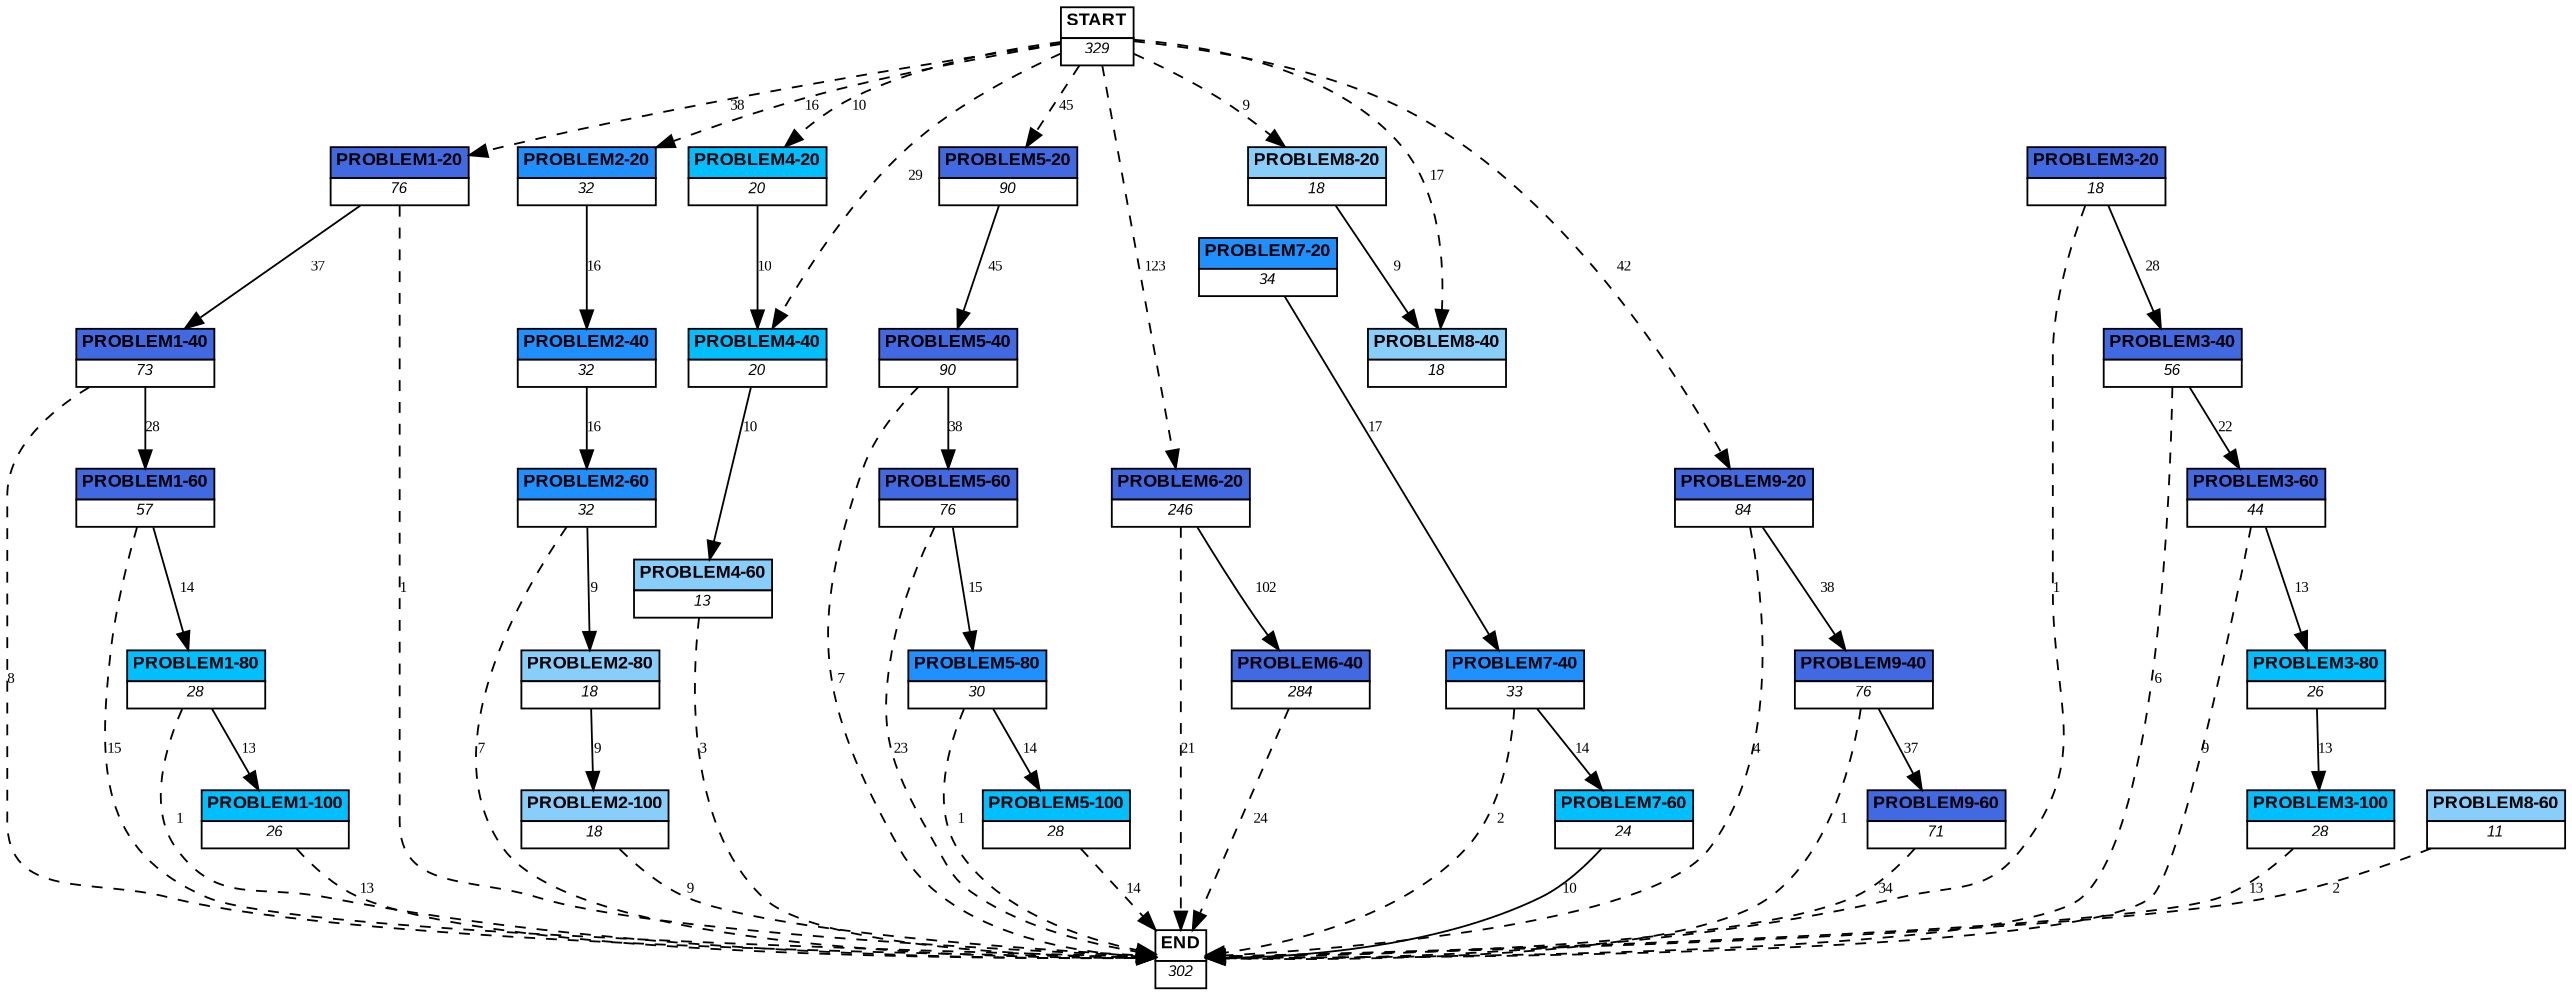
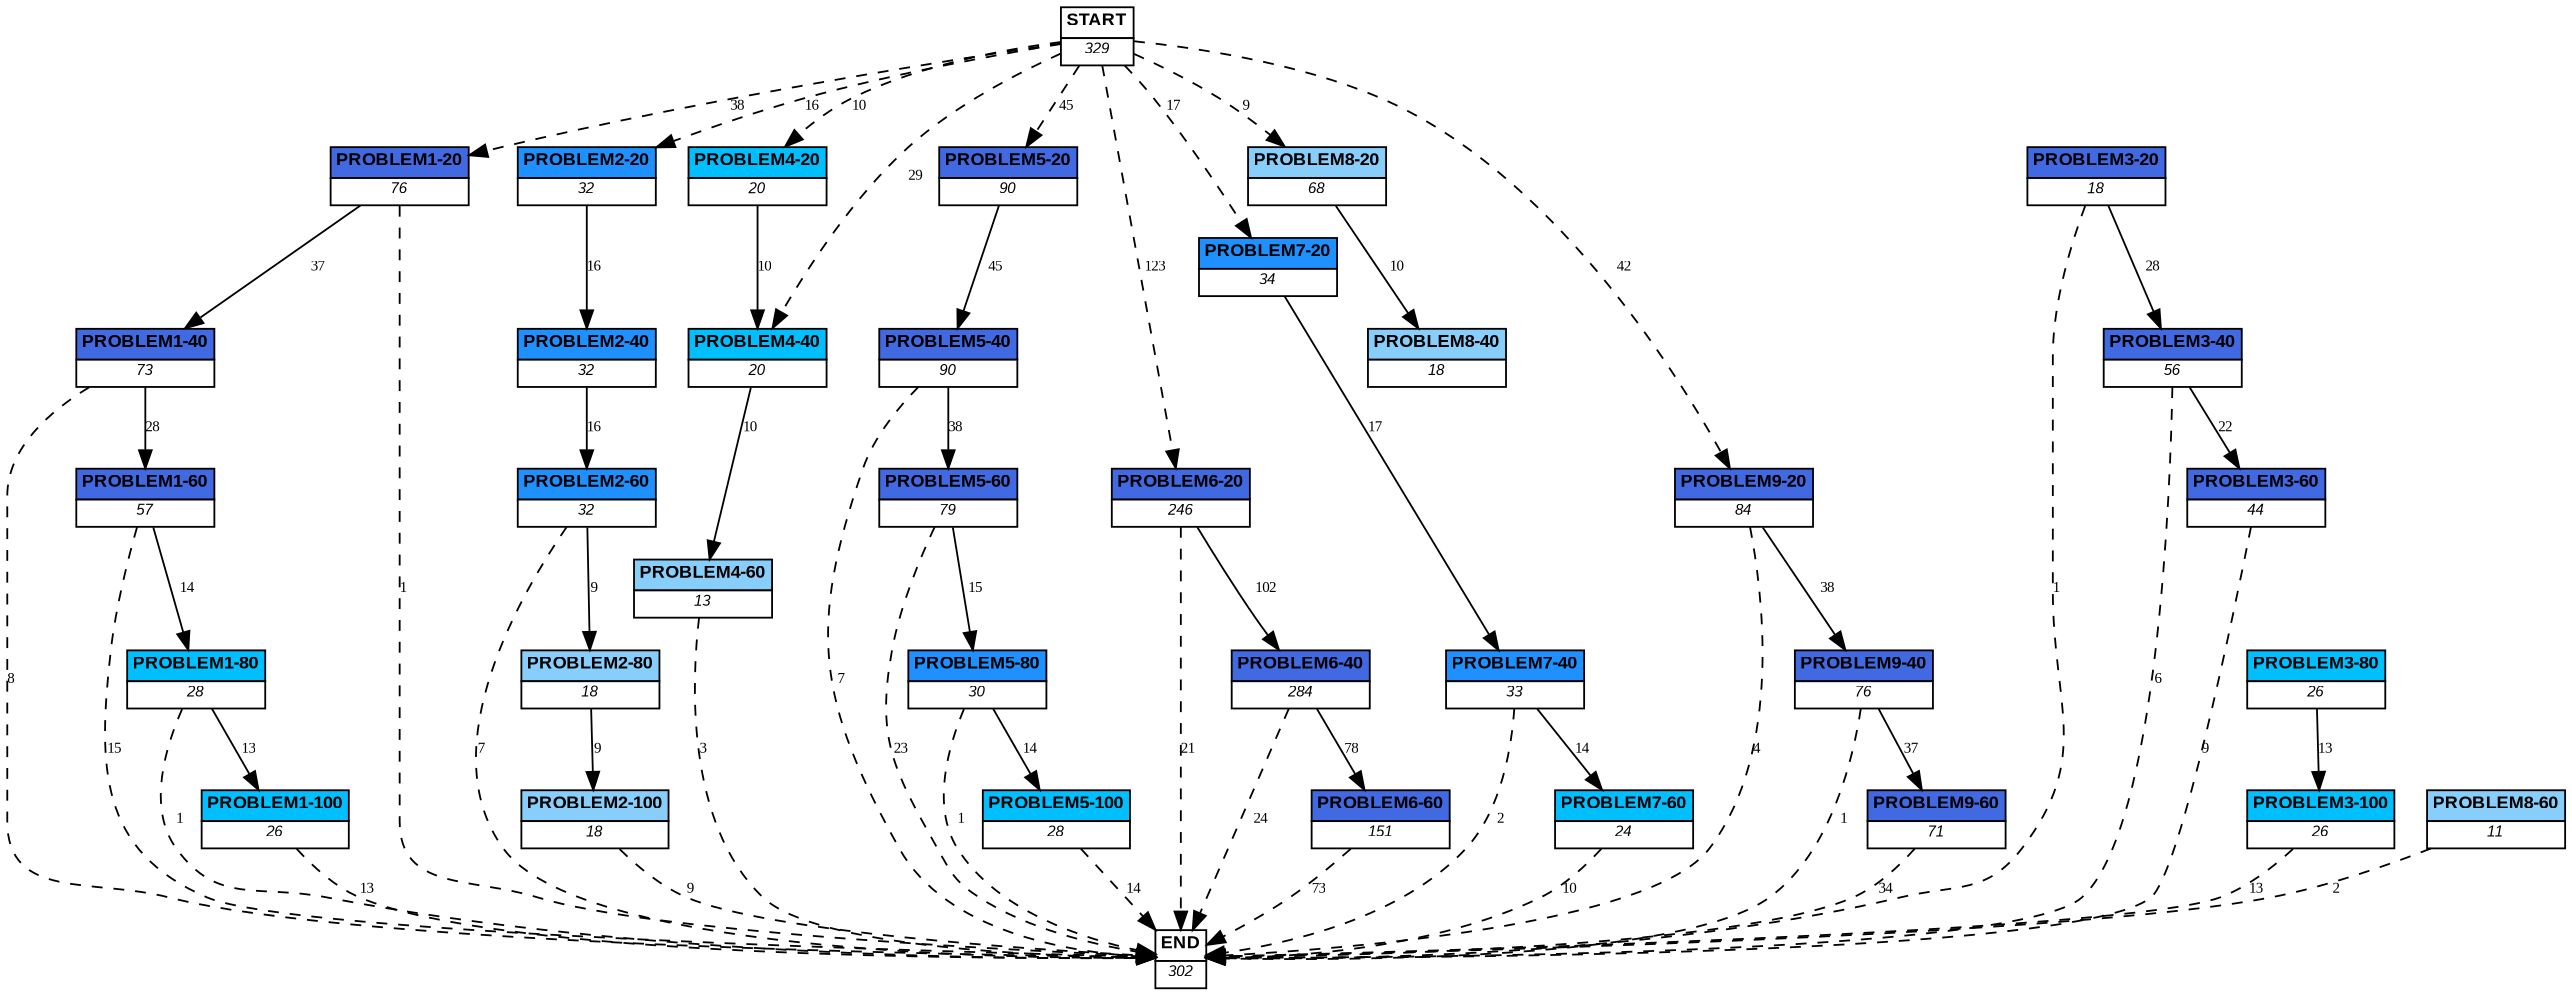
  digraph {
    fontname="Liberation Serif"
    node [fontname="Liberation Serif" shape=plain]
    edge [fontname="Liberation Serif" fontsize=8 labelfloat=false style=dashed]
    n1 [label=<<table border="0" cellborder="1" cellspacing="0"><tr><td bgcolor="royalblue"><FONT face="Arial" POINT-SIZE="10"><b>PROBLEM1-20</b></FONT></td></tr><tr><td bgcolor="white"><FONT face="Arial" POINT-SIZE="8"><i>76</i></FONT></td></tr></table>>]
    n2 [label=<<table border="0" cellborder="1" cellspacing="0"><tr><td bgcolor="royalblue"><FONT face="Arial" POINT-SIZE="10"><b>PROBLEM1-40</b></FONT></td></tr><tr><td bgcolor="white"><FONT face="Arial" POINT-SIZE="8"><i>73</i></FONT></td></tr></table>>]
    n3 [label=<<table border="0" cellborder="1" cellspacing="0"><tr><td bgcolor="white"><FONT face="Arial" POINT-SIZE="10"><b>END</b></FONT></td></tr><tr><td bgcolor="white"><FONT face="Arial" POINT-SIZE="8"><i>302</i></FONT></td></tr></table>>]
    n4 [label=<<table border="0" cellborder="1" cellspacing="0"><tr><td bgcolor="royalblue"><FONT face="Arial" POINT-SIZE="10"><b>PROBLEM1-60</b></FONT></td></tr><tr><td bgcolor="white"><FONT face="Arial" POINT-SIZE="8"><i>57</i></FONT></td></tr></table>>]
    n5 [label=<<table border="0" cellborder="1" cellspacing="0"><tr><td bgcolor="deepskyblue"><FONT face="Arial" POINT-SIZE="10"><b>PROBLEM1-80</b></FONT></td></tr><tr><td bgcolor="white"><FONT face="Arial" POINT-SIZE="8"><i>28</i></FONT></td></tr></table>>]
    n6 [label=<<table border="0" cellborder="1" cellspacing="0"><tr><td bgcolor="deepskyblue"><FONT face="Arial" POINT-SIZE="10"><b>PROBLEM1-100</b></FONT></td></tr><tr><td bgcolor="white"><FONT face="Arial" POINT-SIZE="8"><i>26</i></FONT></td></tr></table>>]
    n7 [label=<<table border="0" cellborder="1" cellspacing="0"><tr><td bgcolor="dodgerblue"><FONT face="Arial" POINT-SIZE="10"><b>PROBLEM2-20</b></FONT></td></tr><tr><td bgcolor="white"><FONT face="Arial" POINT-SIZE="8"><i>32</i></FONT></td></tr></table>>]
    n8 [label=<<table border="0" cellborder="1" cellspacing="0"><tr><td bgcolor="dodgerblue"><FONT face="Arial" POINT-SIZE="10"><b>PROBLEM2-40</b></FONT></td></tr><tr><td bgcolor="white"><FONT face="Arial" POINT-SIZE="8"><i>32</i></FONT></td></tr></table>>]
    n9 [label=<<table border="0" cellborder="1" cellspacing="0"><tr><td bgcolor="dodgerblue"><FONT face="Arial" POINT-SIZE="10"><b>PROBLEM2-60</b></FONT></td></tr><tr><td bgcolor="white"><FONT face="Arial" POINT-SIZE="8"><i>32</i></FONT></td></tr></table>>]
    n10 [label=<<table border="0" cellborder="1" cellspacing="0"><tr><td bgcolor="lightskyblue"><FONT face="Arial" POINT-SIZE="10"><b>PROBLEM2-80</b></FONT></td></tr><tr><td bgcolor="white"><FONT face="Arial" POINT-SIZE="8"><i>18</i></FONT></td></tr></table>>]
    n11 [label=<<table border="0" cellborder="1" cellspacing="0"><tr><td bgcolor="lightskyblue"><FONT face="Arial" POINT-SIZE="10"><b>PROBLEM2-100</b></FONT></td></tr><tr><td bgcolor="white"><FONT face="Arial" POINT-SIZE="8"><i>18</i></FONT></td></tr></table>>]
    n12 [label=<<table border="0" cellborder="1" cellspacing="0"><tr><td bgcolor="royalblue"><FONT face="Arial" POINT-SIZE="10"><b>PROBLEM3-20</b></FONT></td></tr><tr><td bgcolor="white"><FONT face="Arial" POINT-SIZE="8"><i>18</i></FONT></td></tr></table>>]
    n13 [label=<<table border="0" cellborder="1" cellspacing="0"><tr><td bgcolor="royalblue"><FONT face="Arial" POINT-SIZE="10"><b>PROBLEM3-40</b></FONT></td></tr><tr><td bgcolor="white"><FONT face="Arial" POINT-SIZE="8"><i>56</i></FONT></td></tr></table>>]
    n14 [label=<<table border="0" cellborder="1" cellspacing="0"><tr><td bgcolor="royalblue"><FONT face="Arial" POINT-SIZE="10"><b>PROBLEM3-60</b></FONT></td></tr><tr><td bgcolor="white"><FONT face="Arial" POINT-SIZE="8"><i>44</i></FONT></td></tr></table>>]
    n15 [label=<<table border="0" cellborder="1" cellspacing="0"><tr><td bgcolor="deepskyblue"><FONT face="Arial" POINT-SIZE="10"><b>PROBLEM3-80</b></FONT></td></tr><tr><td bgcolor="white"><FONT face="Arial" POINT-SIZE="8"><i>26</i></FONT></td></tr></table>>]
-   n16 [label=<<table border="0" cellborder="1" cellspacing="0"><tr><td bgcolor="deepskyblue"><FONT face="Arial" POINT-SIZE="10"><b>PROBLEM3-100</b></FONT></td></tr><tr><td bgcolor="white"><FONT face="Arial" POINT-SIZE="8"><i>28</i></FONT></td></tr></table>>]
+   n16 [label=<<table border="0" cellborder="1" cellspacing="0"><tr><td bgcolor="deepskyblue"><FONT face="Arial" POINT-SIZE="10"><b>PROBLEM3-100</b></FONT></td></tr><tr><td bgcolor="white"><FONT face="Arial" POINT-SIZE="8"><i>26</i></FONT></td></tr></table>>]
    n17 [label=<<table border="0" cellborder="1" cellspacing="0"><tr><td bgcolor="deepskyblue"><FONT face="Arial" POINT-SIZE="10"><b>PROBLEM4-20</b></FONT></td></tr><tr><td bgcolor="white"><FONT face="Arial" POINT-SIZE="8"><i>20</i></FONT></td></tr></table>>]
    n18 [label=<<table border="0" cellborder="1" cellspacing="0"><tr><td bgcolor="deepskyblue"><FONT face="Arial" POINT-SIZE="10"><b>PROBLEM4-40</b></FONT></td></tr><tr><td bgcolor="white"><FONT face="Arial" POINT-SIZE="8"><i>20</i></FONT></td></tr></table>>]
    n19 [label=<<table border="0" cellborder="1" cellspacing="0"><tr><td bgcolor="lightskyblue"><FONT face="Arial" POINT-SIZE="10"><b>PROBLEM4-60</b></FONT></td></tr><tr><td bgcolor="white"><FONT face="Arial" POINT-SIZE="8"><i>13</i></FONT></td></tr></table>>]
    n20 [label=<<table border="0" cellborder="1" cellspacing="0"><tr><td bgcolor="royalblue"><FONT face="Arial" POINT-SIZE="10"><b>PROBLEM5-20</b></FONT></td></tr><tr><td bgcolor="white"><FONT face="Arial" POINT-SIZE="8"><i>90</i></FONT></td></tr></table>>]
    n21 [label=<<table border="0" cellborder="1" cellspacing="0"><tr><td bgcolor="royalblue"><FONT face="Arial" POINT-SIZE="10"><b>PROBLEM5-40</b></FONT></td></tr><tr><td bgcolor="white"><FONT face="Arial" POINT-SIZE="8"><i>90</i></FONT></td></tr></table>>]
-   n22 [label=<<table border="0" cellborder="1" cellspacing="0"><tr><td bgcolor="royalblue"><FONT face="Arial" POINT-SIZE="10"><b>PROBLEM5-60</b></FONT></td></tr><tr><td bgcolor="white"><FONT face="Arial" POINT-SIZE="8"><i>76</i></FONT></td></tr></table>>]
+   n22 [label=<<table border="0" cellborder="1" cellspacing="0"><tr><td bgcolor="royalblue"><FONT face="Arial" POINT-SIZE="10"><b>PROBLEM5-60</b></FONT></td></tr><tr><td bgcolor="white"><FONT face="Arial" POINT-SIZE="8"><i>79</i></FONT></td></tr></table>>]
    n23 [label=<<table border="0" cellborder="1" cellspacing="0"><tr><td bgcolor="dodgerblue"><FONT face="Arial" POINT-SIZE="10"><b>PROBLEM5-80</b></FONT></td></tr><tr><td bgcolor="white"><FONT face="Arial" POINT-SIZE="8"><i>30</i></FONT></td></tr></table>>]
    n24 [label=<<table border="0" cellborder="1" cellspacing="0"><tr><td bgcolor="deepskyblue"><FONT face="Arial" POINT-SIZE="10"><b>PROBLEM5-100</b></FONT></td></tr><tr><td bgcolor="white"><FONT face="Arial" POINT-SIZE="8"><i>28</i></FONT></td></tr></table>>]
    n25 [label=<<table border="0" cellborder="1" cellspacing="0"><tr><td bgcolor="royalblue"><FONT face="Arial" POINT-SIZE="10"><b>PROBLEM6-20</b></FONT></td></tr><tr><td bgcolor="white"><FONT face="Arial" POINT-SIZE="8"><i>246</i></FONT></td></tr></table>>]
    n26 [label=<<table border="0" cellborder="1" cellspacing="0"><tr><td bgcolor="royalblue"><FONT face="Arial" POINT-SIZE="10"><b>PROBLEM6-40</b></FONT></td></tr><tr><td bgcolor="white"><FONT face="Arial" POINT-SIZE="8"><i>284</i></FONT></td></tr></table>>]
+   n27 [label=<<table border="0" cellborder="1" cellspacing="0"><tr><td bgcolor="royalblue"><FONT face="Arial" POINT-SIZE="10"><b>PROBLEM6-60</b></FONT></td></tr><tr><td bgcolor="white"><FONT face="Arial" POINT-SIZE="8"><i>151</i></FONT></td></tr></table>>]
    n28 [label=<<table border="0" cellborder="1" cellspacing="0"><tr><td bgcolor="dodgerblue"><FONT face="Arial" POINT-SIZE="10"><b>PROBLEM7-20</b></FONT></td></tr><tr><td bgcolor="white"><FONT face="Arial" POINT-SIZE="8"><i>34</i></FONT></td></tr></table>>]
    n29 [label=<<table border="0" cellborder="1" cellspacing="0"><tr><td bgcolor="dodgerblue"><FONT face="Arial" POINT-SIZE="10"><b>PROBLEM7-40</b></FONT></td></tr><tr><td bgcolor="white"><FONT face="Arial" POINT-SIZE="8"><i>33</i></FONT></td></tr></table>>]
    n30 [label=<<table border="0" cellborder="1" cellspacing="0"><tr><td bgcolor="deepskyblue"><FONT face="Arial" POINT-SIZE="10"><b>PROBLEM7-60</b></FONT></td></tr><tr><td bgcolor="white"><FONT face="Arial" POINT-SIZE="8"><i>24</i></FONT></td></tr></table>>]
-   n31 [label=<<table border="0" cellborder="1" cellspacing="0"><tr><td bgcolor="lightskyblue"><FONT face="Arial" POINT-SIZE="10"><b>PROBLEM8-20</b></FONT></td></tr><tr><td bgcolor="white"><FONT face="Arial" POINT-SIZE="8"><i>18</i></FONT></td></tr></table>>]
+   n31 [label=<<table border="0" cellborder="1" cellspacing="0"><tr><td bgcolor="lightskyblue"><FONT face="Arial" POINT-SIZE="10"><b>PROBLEM8-20</b></FONT></td></tr><tr><td bgcolor="white"><FONT face="Arial" POINT-SIZE="8"><i>68</i></FONT></td></tr></table>>]
    n32 [label=<<table border="0" cellborder="1" cellspacing="0"><tr><td bgcolor="lightskyblue"><FONT face="Arial" POINT-SIZE="10"><b>PROBLEM8-40</b></FONT></td></tr><tr><td bgcolor="white"><FONT face="Arial" POINT-SIZE="8"><i>18</i></FONT></td></tr></table>>]
    n33 [label=<<table border="0" cellborder="1" cellspacing="0"><tr><td bgcolor="lightskyblue"><FONT face="Arial" POINT-SIZE="10"><b>PROBLEM8-60</b></FONT></td></tr><tr><td bgcolor="white"><FONT face="Arial" POINT-SIZE="8"><i>11</i></FONT></td></tr></table>>]
    n34 [label=<<table border="0" cellborder="1" cellspacing="0"><tr><td bgcolor="royalblue"><FONT face="Arial" POINT-SIZE="10"><b>PROBLEM9-20</b></FONT></td></tr><tr><td bgcolor="white"><FONT face="Arial" POINT-SIZE="8"><i>84</i></FONT></td></tr></table>>]
    n35 [label=<<table border="0" cellborder="1" cellspacing="0"><tr><td bgcolor="royalblue"><FONT face="Arial" POINT-SIZE="10"><b>PROBLEM9-40</b></FONT></td></tr><tr><td bgcolor="white"><FONT face="Arial" POINT-SIZE="8"><i>76</i></FONT></td></tr></table>>]
    n36 [label=<<table border="0" cellborder="1" cellspacing="0"><tr><td bgcolor="royalblue"><FONT face="Arial" POINT-SIZE="10"><b>PROBLEM9-60</b></FONT></td></tr><tr><td bgcolor="white"><FONT face="Arial" POINT-SIZE="8"><i>71</i></FONT></td></tr></table>>]
    n37 [label=<<table border="0" cellborder="1" cellspacing="0"><tr><td bgcolor="white"><FONT face="Arial" POINT-SIZE="10"><b>START</b></FONT></td></tr><tr><td bgcolor="white"><FONT face="Arial" POINT-SIZE="8"><i>329</i></FONT></td></tr></table>>]
    n1 -> n2 [label=37 style=""]
    n1 -> n3 [label=1]
    n2 -> n3 [label=8]
    n2 -> n4 [label=28 style=""]
    n4 -> n3 [label=15]
    n4 -> n5 [label=14 style=""]
    n5 -> n3 [label=1]
    n5 -> n6 [label=13 style=""]
    n6 -> n3 [label=13]
    n7 -> n8 [label=16 style=""]
    n8 -> n9 [label=16 style=""]
    n9 -> n3 [label=7]
    n9 -> n10 [label=9 style=""]
    n10 -> n11 [label=9 style=""]
    n11 -> n3 [label=9]
    n12 -> n3 [label=1]
    n12 -> n13 [label=28 style=""]
    n13 -> n3 [label=6]
    n13 -> n14 [label=22 style=""]
    n14 -> n3 [label=9]
-   n14 -> n15 [label=13 style=""]
    n15 -> n16 [label=13 style=""]
    n16 -> n3 [label=13]
    n17 -> n18 [label=10 style=""]
    n18 -> n19 [label=10 style=""]
    n19 -> n3 [label=3]
    n20 -> n21 [label=45 style=""]
    n21 -> n3 [label=7]
    n21 -> n22 [label=38 style=""]
    n22 -> n3 [label=23]
    n22 -> n23 [label=15 style=""]
    n23 -> n3 [label=1]
    n23 -> n24 [label=14 style=""]
    n24 -> n3 [label=14]
    n25 -> n3 [label=21]
    n25 -> n26 [label=102 style=""]
    n26 -> n3 [label=24]
+   n26 -> n27 [label=78 style=""]
+   n27 -> n3 [label=73]
    n28 -> n29 [label=17 style=""]
    n29 -> n3 [label=2]
    n29 -> n30 [label=14 style=""]
-   n30 -> n3 [label=10 style=solid]
-   n31 -> n32 [label=9 style=""]
+   n30 -> n3 [label=10]
+   n31 -> n32 [label=10 style=""]
    n33 -> n3 [label=2]
    n34 -> n3 [label=4]
    n34 -> n35 [label=38 style=""]
    n35 -> n3 [label=1]
    n35 -> n36 [label=37 style=""]
    n36 -> n3 [label=34]
    n37 -> n1 [label=38]
    n37 -> n7 [label=16]
    n37 -> n17 [label=10]
    n37 -> n18 [label=29]
    n37 -> n20 [label=45]
    n37 -> n25 [label=123]
-   n37 -> n32 [label=17]
+   n37 -> n28 [label=17]
    n37 -> n31 [label=9]
    n37 -> n34 [label=42]
  }
